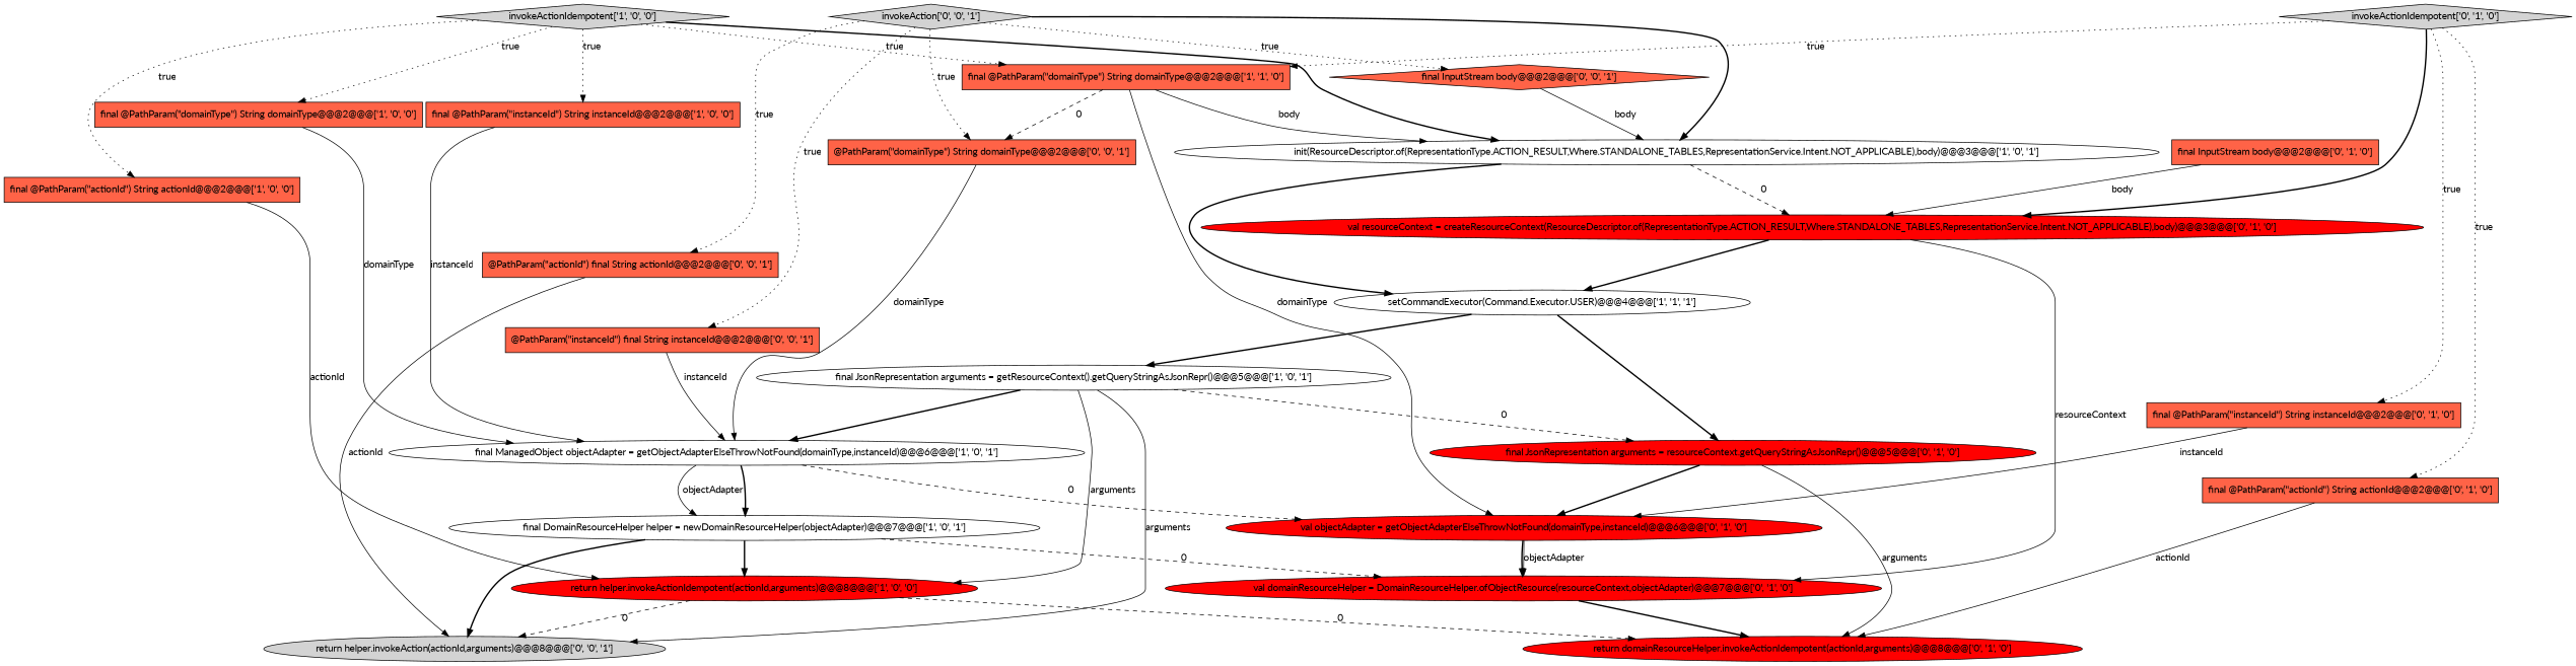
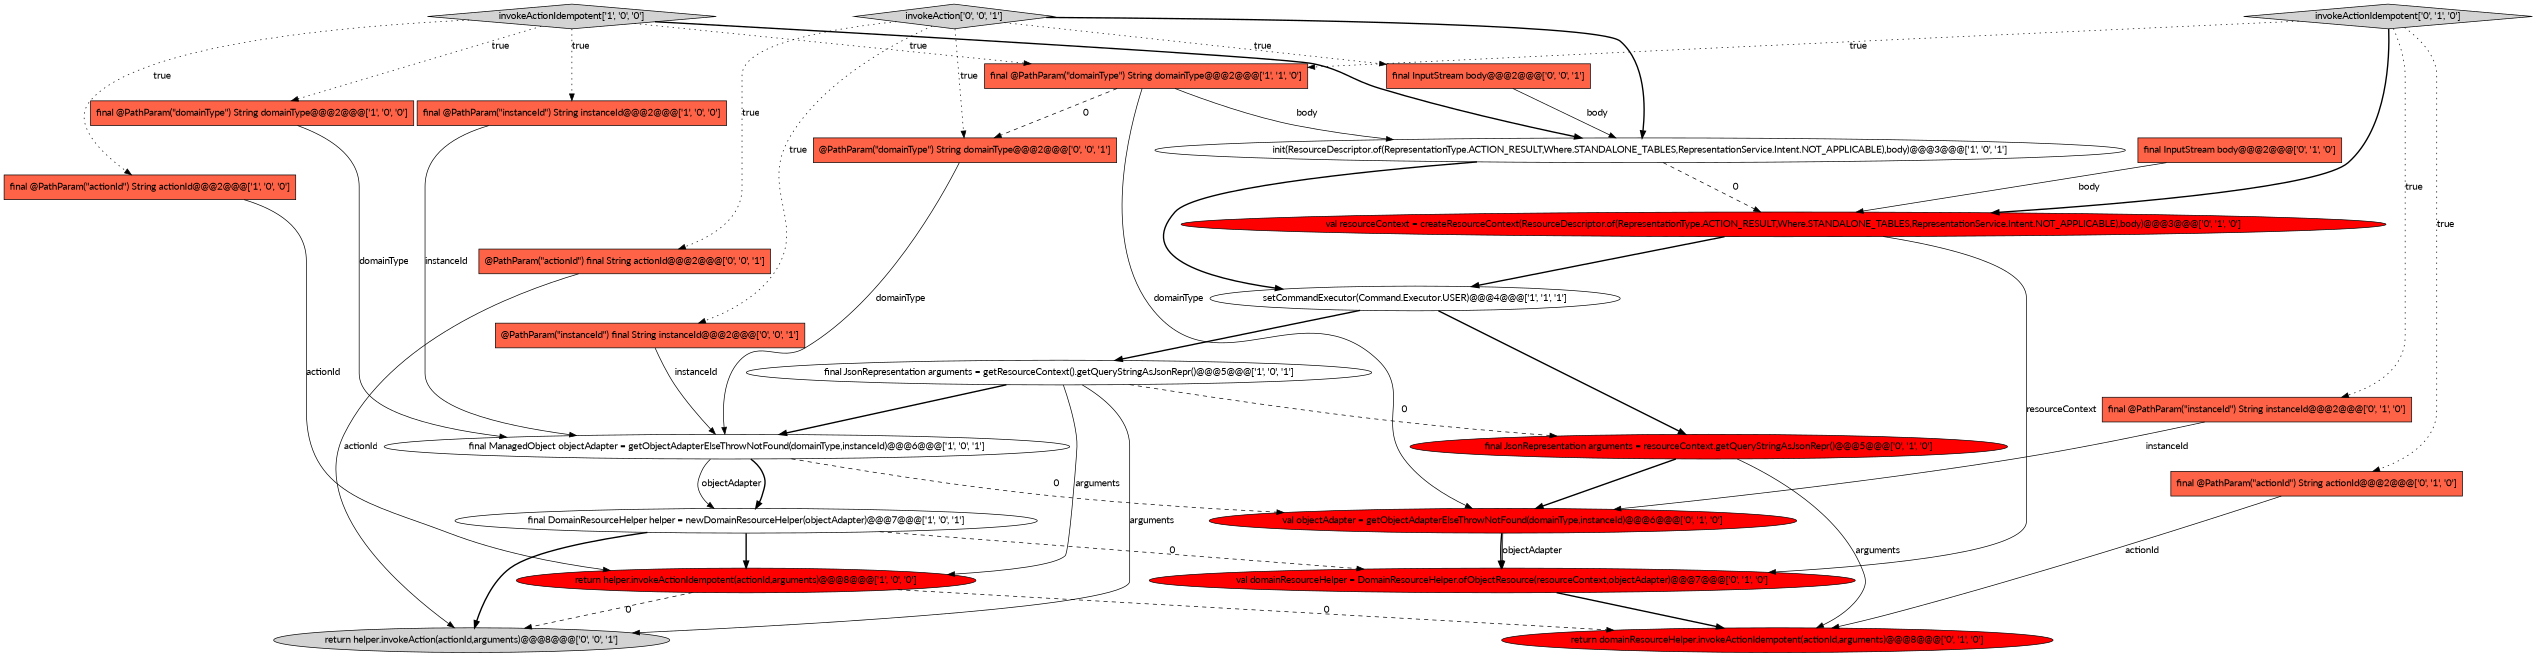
  digraph {
    fontname=Lato
    node [fillcolor=tomato fontname=Lato shape=ellipse style=filled]
    edge [fontname=Lato style=solid]
    n1 [label="final @PathParam(\"instanceId\") String instanceId@@@2@@@['1', '0', '0']" shape=box]
    n2 [fillcolor=white label="final ManagedObject objectAdapter = getObjectAdapterElseThrowNotFound(domainType,instanceId)@@@6@@@['1', '0', '1']"]
    n3 [fillcolor=red label="val objectAdapter = getObjectAdapterElseThrowNotFound(domainType,instanceId)@@@6@@@['0', '1', '0']"]
    n4 [fillcolor=white label="final DomainResourceHelper helper = newDomainResourceHelper(objectAdapter)@@@7@@@['1', '0', '1']"]
    n5 [fillcolor=lightgray label="invokeAction['0', '0', '1']" shape=diamond]
-   n6 [label="final InputStream body@@@2@@@['0', '0', '1']" shape=diamond]
+   n6 [label="final InputStream body@@@2@@@['0', '0', '1']" shape=box]
    n7 [label="@PathParam(\"actionId\") final String actionId@@@2@@@['0', '0', '1']" shape=box]
    n8 [fillcolor=white label="init(ResourceDescriptor.of(RepresentationType.ACTION_RESULT,Where.STANDALONE_TABLES,RepresentationService.Intent.NOT_APPLICABLE),body)@@@3@@@['1', '0', '1']"]
    n9 [label="@PathParam(\"instanceId\") final String instanceId@@@2@@@['0', '0', '1']" shape=box]
    n10 [label="@PathParam(\"domainType\") String domainType@@@2@@@['0', '0', '1']" shape=box]
    n11 [fillcolor=lightgray label="return helper.invokeAction(actionId,arguments)@@@8@@@['0', '0', '1']"]
    n12 [fillcolor=red label="val resourceContext = createResourceContext(ResourceDescriptor.of(RepresentationType.ACTION_RESULT,Where.STANDALONE_TABLES,RepresentationService.Intent.NOT_APPLICABLE),body)@@@3@@@['0', '1', '0']"]
    n13 [fillcolor=white label="setCommandExecutor(Command.Executor.USER)@@@4@@@['1', '1', '1']"]
    n14 [fillcolor=red label="val domainResourceHelper = DomainResourceHelper.ofObjectResource(resourceContext,objectAdapter)@@@7@@@['0', '1', '0']"]
    n15 [fillcolor=red label="return domainResourceHelper.invokeActionIdempotent(actionId,arguments)@@@8@@@['0', '1', '0']"]
    n16 [fillcolor=red label="final JsonRepresentation arguments = resourceContext.getQueryStringAsJsonRepr()@@@5@@@['0', '1', '0']"]
    n17 [fillcolor=white label="final JsonRepresentation arguments = getResourceContext().getQueryStringAsJsonRepr()@@@5@@@['1', '0', '1']"]
    n18 [label="final InputStream body@@@2@@@['0', '1', '0']" shape=box]
    n19 [label="final @PathParam(\"domainType\") String domainType@@@2@@@['1', '0', '0']" shape=box]
    n20 [fillcolor=lightgray label="invokeActionIdempotent['1', '0', '0']" shape=diamond]
    n21 [label="final @PathParam(\"actionId\") String actionId@@@2@@@['1', '0', '0']" shape=box]
    n22 [label="final @PathParam(\"domainType\") String domainType@@@2@@@['1', '1', '0']" shape=box]
    n23 [fillcolor=red label="return helper.invokeActionIdempotent(actionId,arguments)@@@8@@@['1', '0', '0']"]
    n24 [fillcolor=lightgray label="invokeActionIdempotent['0', '1', '0']" shape=diamond]
    n25 [label="final @PathParam(\"instanceId\") String instanceId@@@2@@@['0', '1', '0']" shape=box]
    n26 [label="final @PathParam(\"actionId\") String actionId@@@2@@@['0', '1', '0']" shape=box]
    n1 -> n2 [label=instanceId]
    n2 -> n3 [label=0 style=dashed]
    n2 -> n4 [label=objectAdapter]
    n2 -> n4 [style=bold]
    n3 -> n14 [style=bold]
    n3 -> n14 [label=objectAdapter]
    n4 -> n11 [style=bold]
    n4 -> n14 [label=0 style=dashed]
    n4 -> n23 [style=bold]
    n5 -> n6 [label=true style=dotted]
    n5 -> n7 [label=true style=dotted]
    n5 -> n8 [style=bold]
    n5 -> n9 [label=true style=dotted]
    n5 -> n10 [label=true style=dotted]
    n6 -> n8 [label=body]
    n7 -> n11 [label=actionId]
    n8 -> n12 [label=0 style=dashed]
    n8 -> n13 [style=bold]
    n9 -> n2 [label=instanceId]
    n10 -> n2 [label=domainType]
    n12 -> n13 [style=bold]
    n12 -> n14 [label=resourceContext]
    n13 -> n16 [style=bold]
    n13 -> n17 [style=bold]
    n14 -> n15 [style=bold]
    n16 -> n3 [style=bold]
    n16 -> n15 [label=arguments]
    n17 -> n2 [style=bold]
    n17 -> n11 [label=arguments]
    n17 -> n16 [label=0 style=dashed]
    n17 -> n23 [label=arguments]
    n18 -> n12 [label=body]
    n19 -> n2 [label=domainType]
    n20 -> n1 [label=true style=dotted]
    n20 -> n8 [style=bold]
    n20 -> n19 [label=true style=dotted]
    n20 -> n21 [label=true style=dotted]
    n20 -> n22 [label=true style=dotted]
    n21 -> n23 [label=actionId]
    n22 -> n3 [label=domainType]
    n22 -> n8 [label=body]
    n22 -> n10 [label=0 style=dashed]
    n23 -> n11 [label=0 style=dashed]
    n23 -> n15 [label=0 style=dashed]
    n24 -> n12 [style=bold]
    n24 -> n22 [label=true style=dotted]
    n24 -> n25 [label=true style=dotted]
    n24 -> n26 [label=true style=dotted]
    n25 -> n3 [label=instanceId]
    n26 -> n15 [label=actionId]
  }
